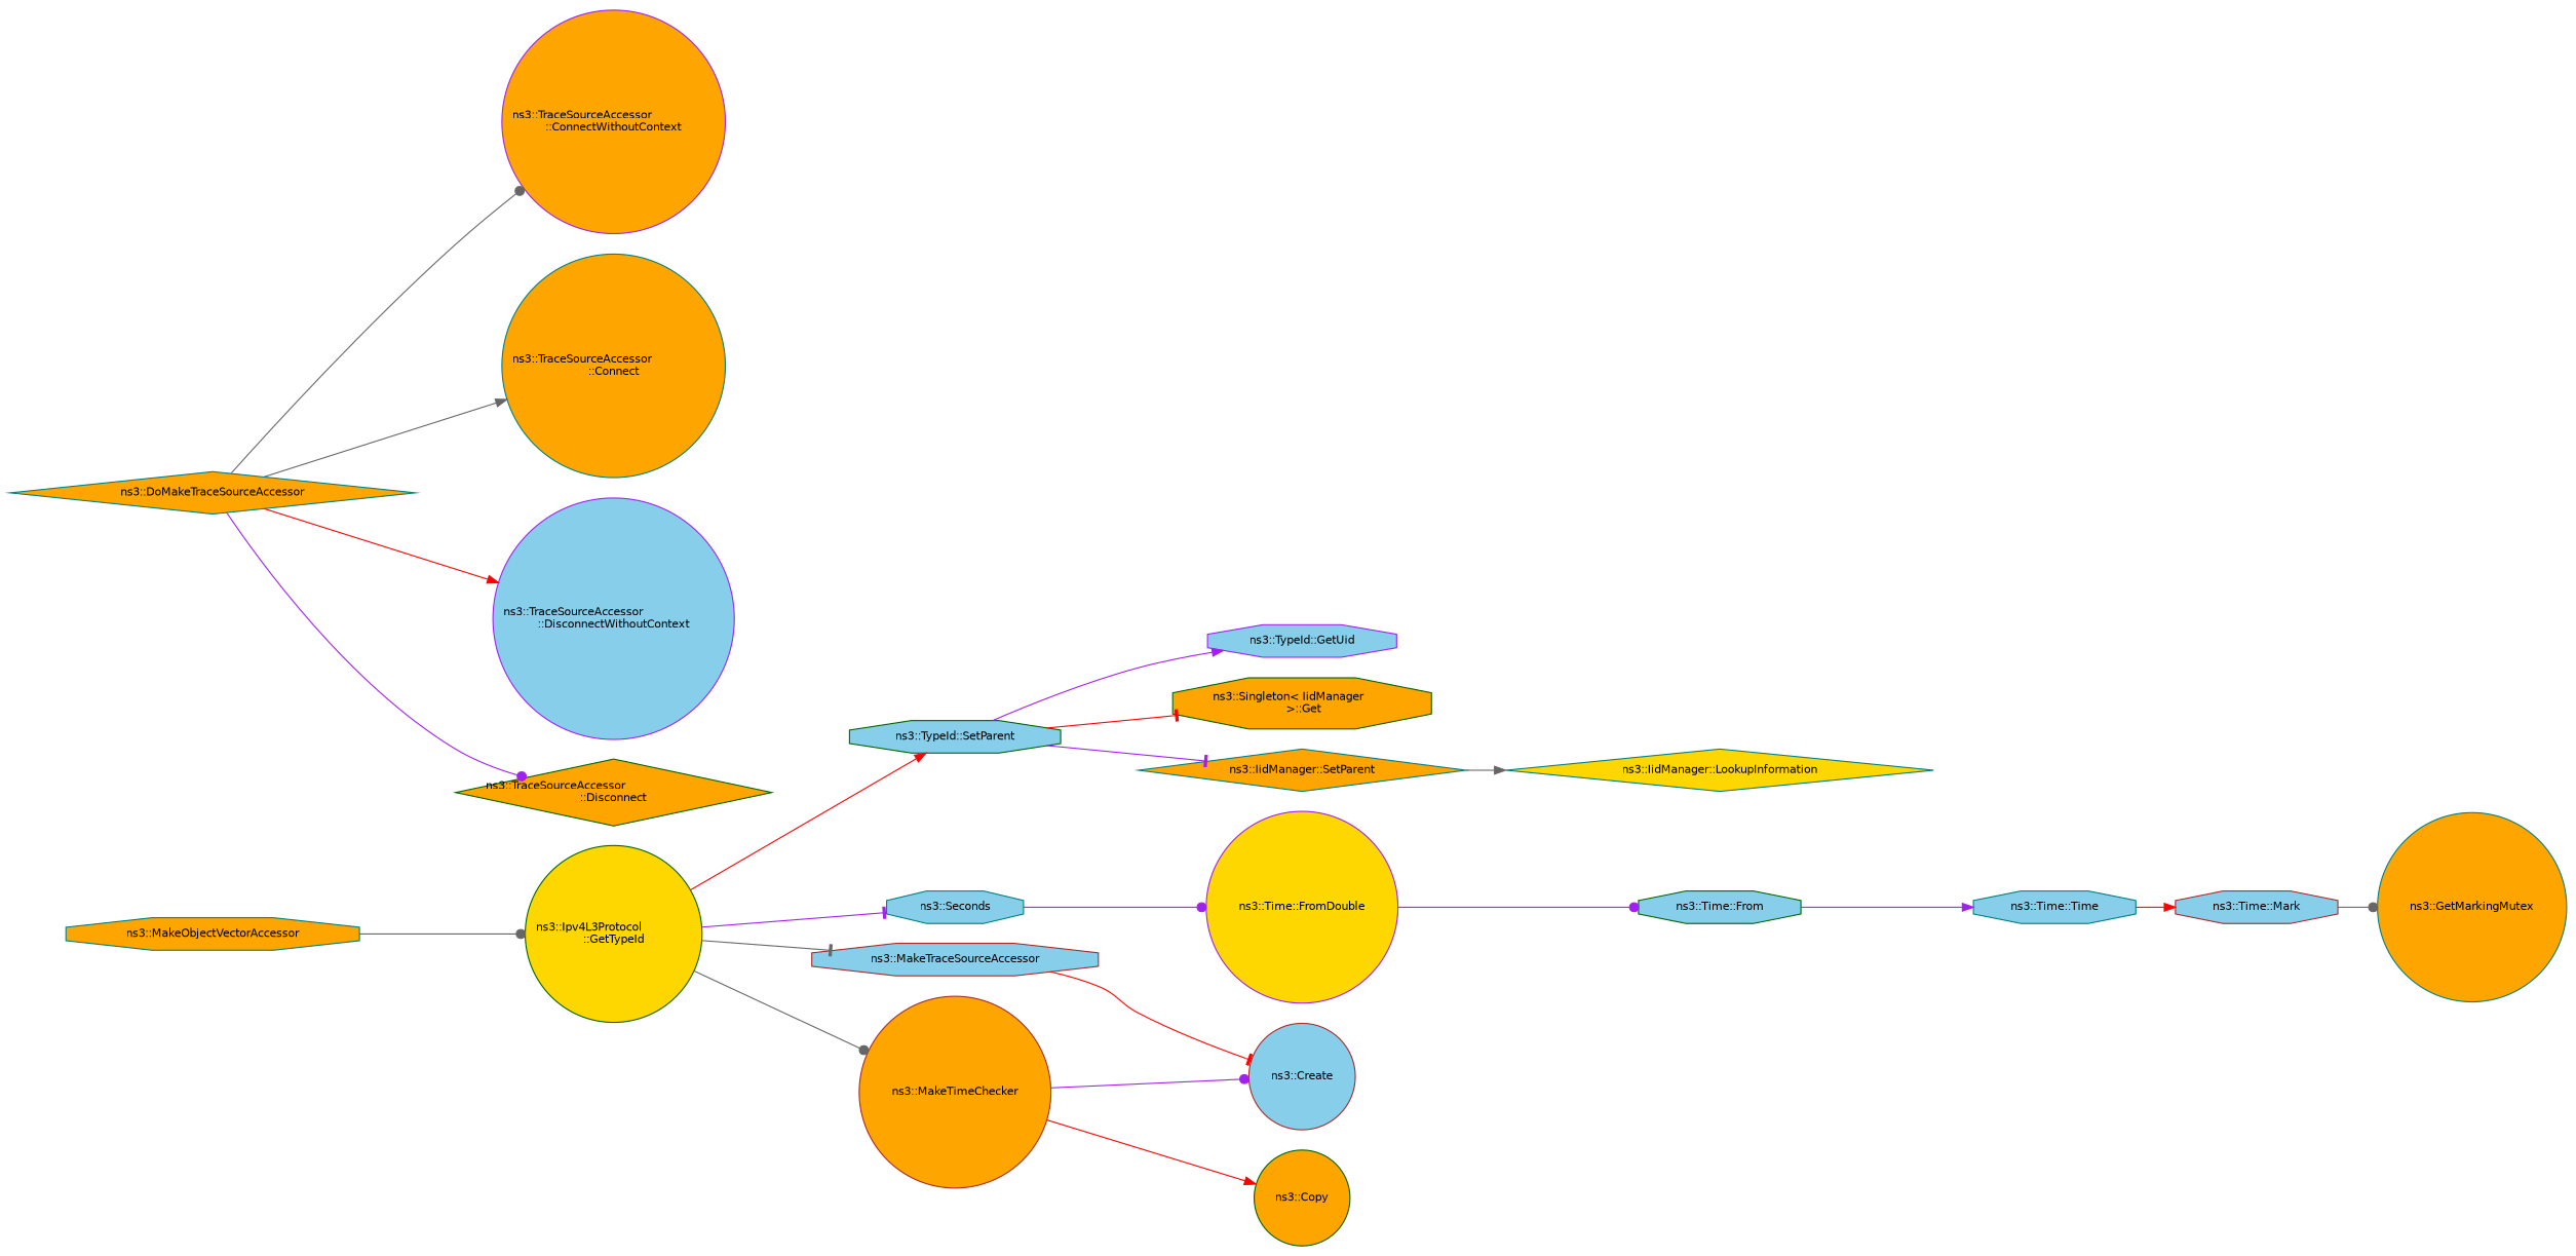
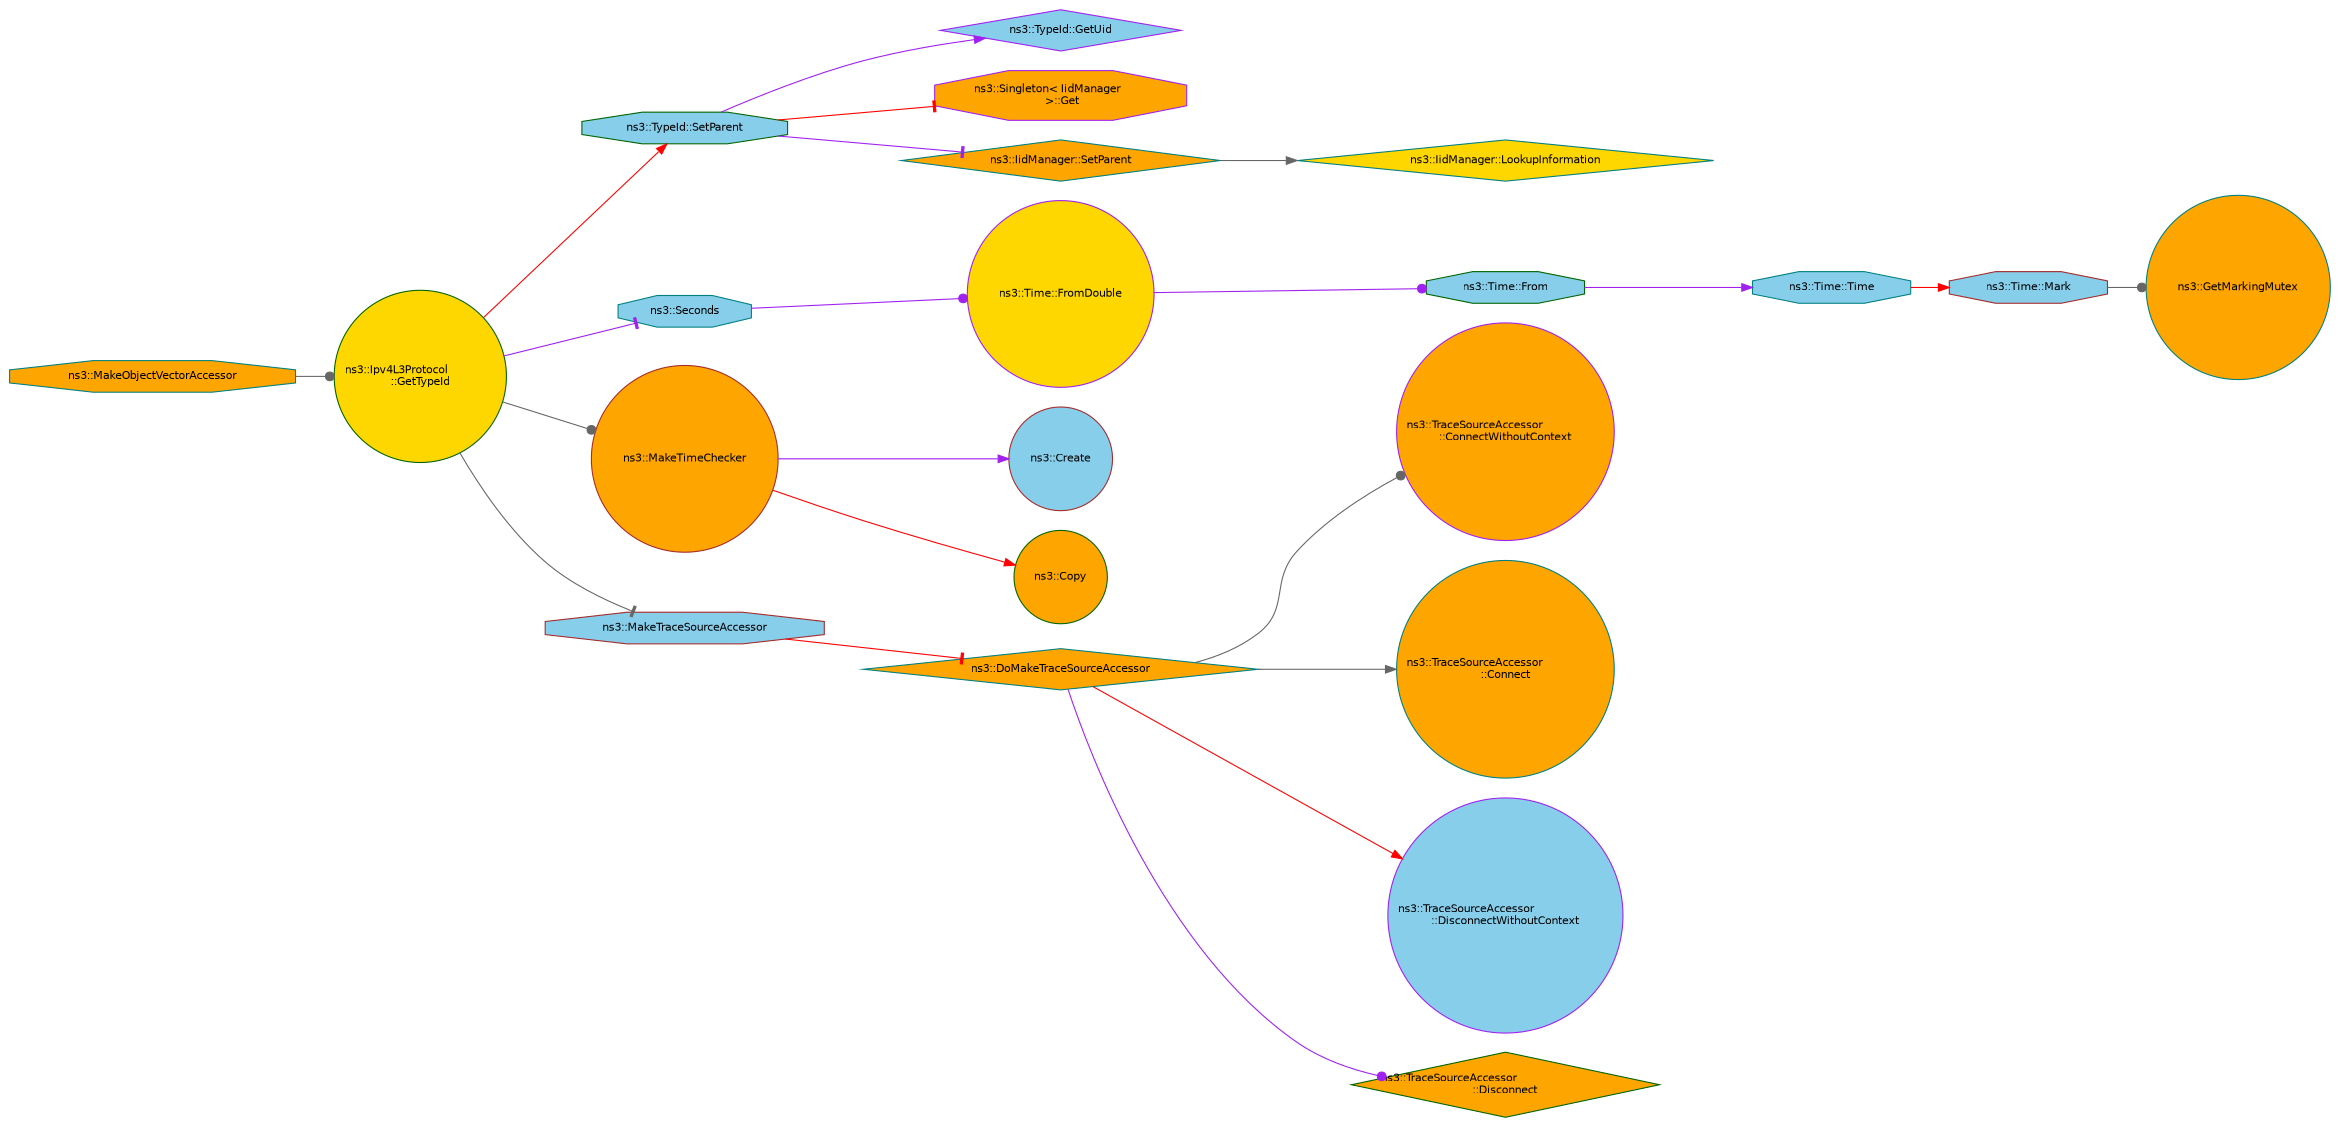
  digraph {
    fontname="DejaVu Sans"
    rankdir=LR
    node [color=teal fillcolor=orange fontname="DejaVu Sans" fontsize=10 shape=circle style=filled]
    edge [arrowhead=normal color=purple fontname="DejaVu Sans" fontsize=10 labelfontname=Helvetica labelfontsize=10 style=solid]
    n1 [color=darkgreen fillcolor=gold fontcolor=black height=0.2 label="ns3::Ipv4L3Protocol\l::GetTypeId" width=0.4]
    n2 [color=darkgreen fillcolor=skyblue height=0.2 label="ns3::TypeId::SetParent" shape=octagon width=0.4]
    n3 [fillcolor=skyblue height=0.2 label="ns3::Seconds" shape=octagon width=0.4]
    n4 [color=brown height=0.2 label="ns3::MakeTimeChecker" width=0.4]
    n5 [color=brown fillcolor=skyblue height=0.2 label="ns3::MakeTraceSourceAccessor" shape=octagon width=0.4]
-   n6 [color=purple fillcolor=skyblue height=0.2 label="ns3::TypeId::GetUid" shape=octagon width=0.4]
-   n7 [color=darkgreen height=0.2 label="ns3::Singleton\< IidManager\l \>::Get" shape=octagon width=0.4]
+   n6 [color=purple fillcolor=skyblue height=0.2 label="ns3::TypeId::GetUid" shape=diamond width=0.4]
+   n7 [color=purple height=0.2 label="ns3::Singleton\< IidManager\l \>::Get" shape=octagon width=0.4]
    n8 [height=0.2 label="ns3::IidManager::SetParent" shape=diamond width=0.4]
    n9 [color=purple fillcolor=gold height=0.2 label="ns3::Time::FromDouble" width=0.4]
    n10 [color=brown fillcolor=skyblue height=0.2 label="ns3::Create" width=0.4]
    n11 [color=darkgreen height=0.2 label="ns3::Copy" width=0.4]
    n12 [height=0.2 label="ns3::DoMakeTraceSourceAccessor" shape=diamond width=0.4]
    n13 [height=0.2 label="ns3::MakeObjectVectorAccessor" shape=octagon width=0.4]
    n14 [fillcolor=gold height=0.2 label="ns3::IidManager::LookupInformation" shape=diamond width=0.4]
    n15 [color=darkgreen fillcolor=skyblue height=0.2 label="ns3::Time::From" shape=octagon width=0.4]
    n16 [fillcolor=skyblue height=0.2 label="ns3::Time::Time" shape=octagon width=0.4]
    n17 [color=brown fillcolor=skyblue height=0.2 label="ns3::Time::Mark" shape=octagon width=0.4]
    n18 [height=0.2 label="ns3::GetMarkingMutex" width=0.4]
    n19 [color=purple height=0.2 label="ns3::TraceSourceAccessor\l::ConnectWithoutContext" width=0.4]
    n20 [height=0.2 label="ns3::TraceSourceAccessor\l::Connect" width=0.4]
    n21 [color=purple fillcolor=skyblue height=0.2 label="ns3::TraceSourceAccessor\l::DisconnectWithoutContext" width=0.4]
    n22 [color=darkgreen height=0.2 label="ns3::TraceSourceAccessor\l::Disconnect" shape=diamond width=0.4]
    n1 -> n2 [color=red]
    n1 -> n3 [arrowhead=tee]
    n1 -> n4 [arrowhead=dot color=gray40]
    n1 -> n5 [arrowhead=tee color=gray40]
    n2 -> n6
    n2 -> n7 [arrowhead=tee color=red]
    n2 -> n8 [arrowhead=tee]
    n3 -> n9 [arrowhead=dot]
-   n4 -> n10 [arrowhead=dot]
+   n4 -> n10
    n4 -> n11 [color=red]
-   n5 -> n10 [arrowhead=tee color=red]
+   n5 -> n12 [arrowhead=tee color=red]
    n8 -> n14 [color=gray40]
    n9 -> n15 [arrowhead=dot]
    n12 -> n19 [arrowhead=dot color=gray40]
    n12 -> n20 [color=gray40]
    n12 -> n21 [color=red]
    n12 -> n22 [arrowhead=dot]
    n13 -> n1 [arrowhead=dot color=gray40]
    n15 -> n16
    n16 -> n17 [color=red]
    n17 -> n18 [arrowhead=dot color=gray40]
  }
